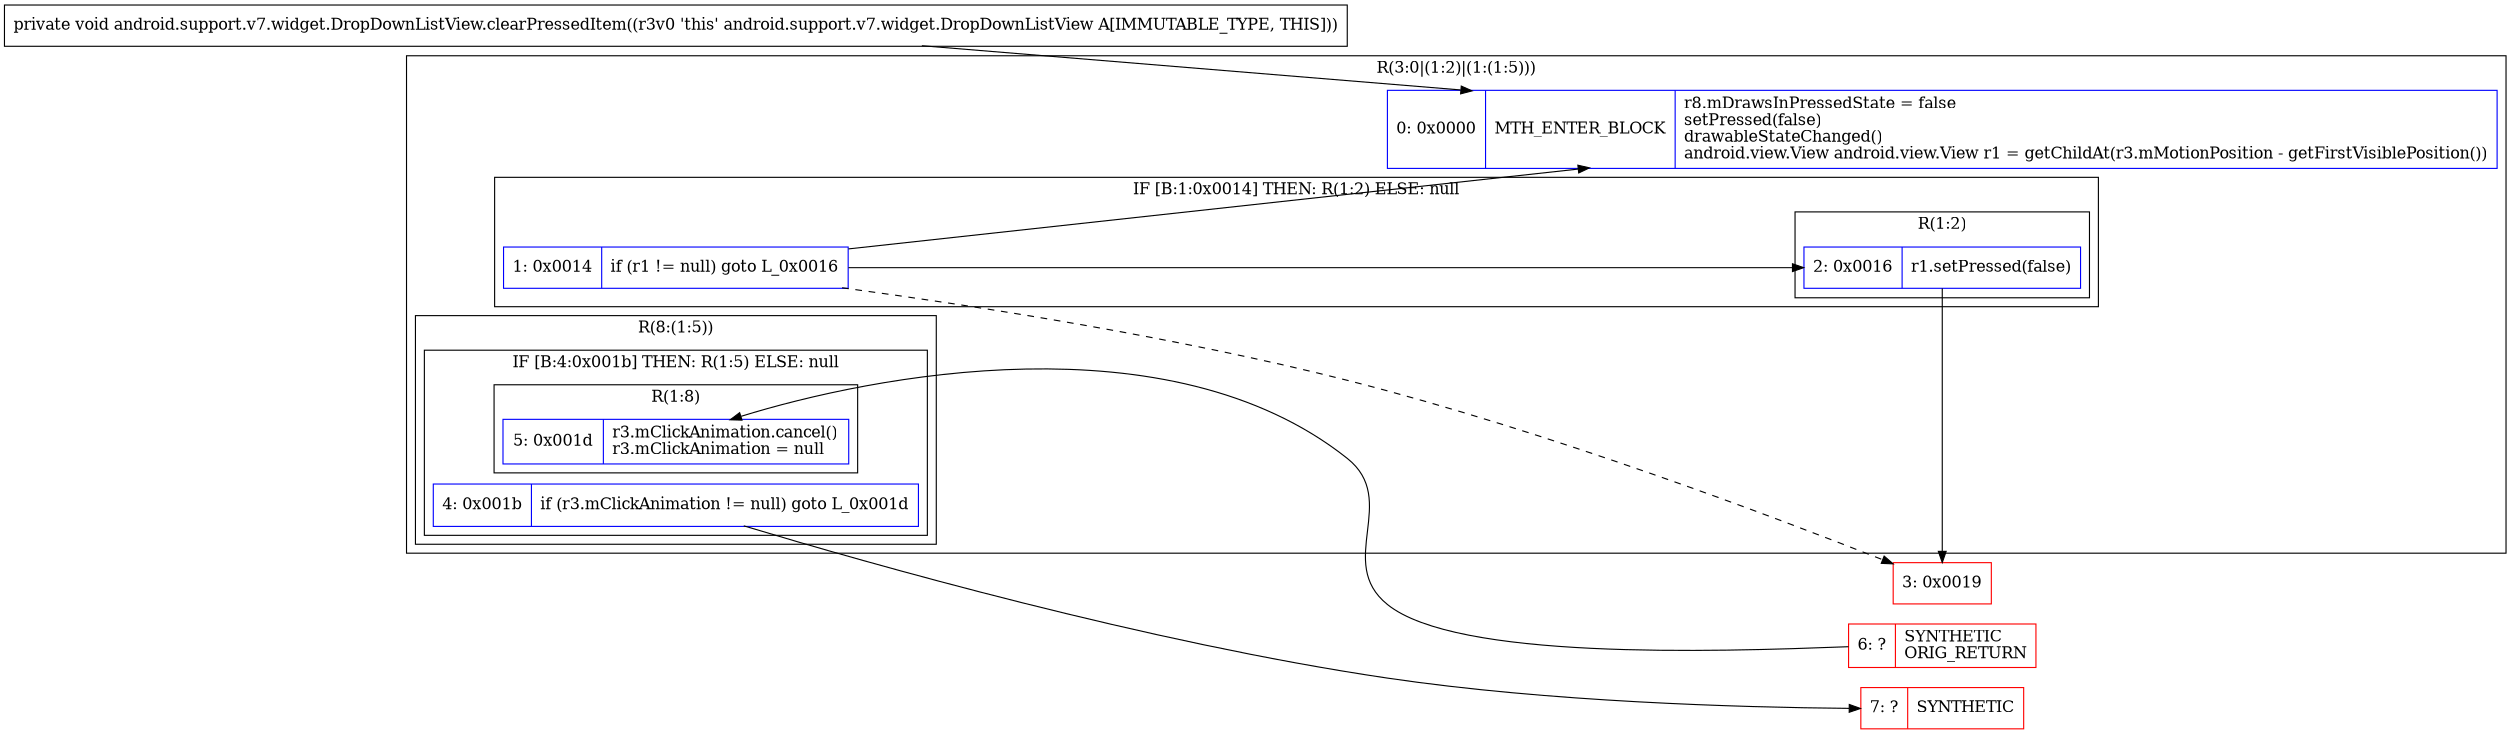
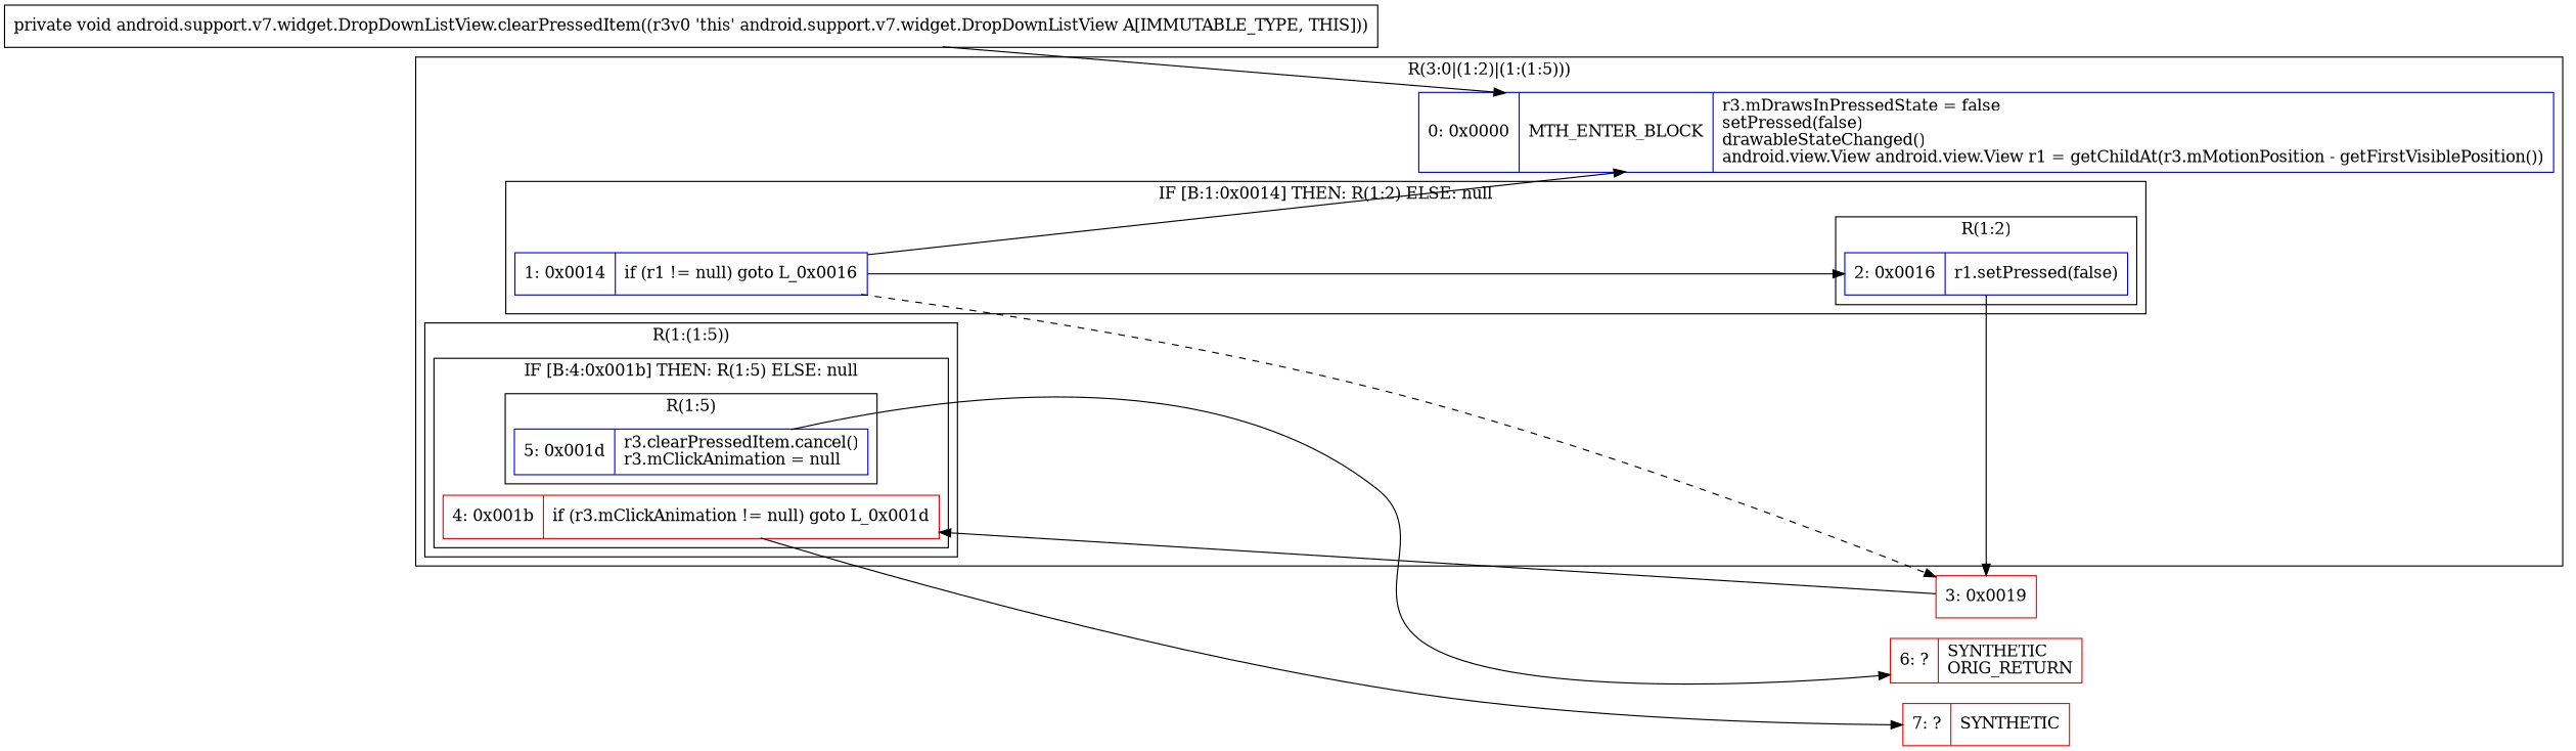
  digraph {
    rankdir=LR
    node [color=blue shape=record]
    n1 [label="{2\:\ 0x0016|r1.setPressed(false)\l}"]
    n2 [label="{1\:\ 0x0014|if (r1 != null) goto L_0x0016\l}"]
-   n3 [label="{5\:\ 0x001d|r3.mClickAnimation.cancel()\lr3.mClickAnimation = null\l}"]
-   n4 [label="{4\:\ 0x001b|if (r3.mClickAnimation != null) goto L_0x001d\l}"]
-   n5 [label="{0\:\ 0x0000|MTH_ENTER_BLOCK\l|r8.mDrawsInPressedState = false\lsetPressed(false)\ldrawableStateChanged()\landroid.view.View android.view.View r1 = getChildAt(r3.mMotionPosition \- getFirstVisiblePosition())\l}"]
+   n3 [label="{5\:\ 0x001d|r3.clearPressedItem.cancel()\lr3.mClickAnimation = null\l}"]
+   n4 [color=red label="{4\:\ 0x001b|if (r3.mClickAnimation != null) goto L_0x001d\l}"]
+   n5 [label="{0\:\ 0x0000|MTH_ENTER_BLOCK\l|r3.mDrawsInPressedState = false\lsetPressed(false)\ldrawableStateChanged()\landroid.view.View android.view.View r1 = getChildAt(r3.mMotionPosition \- getFirstVisiblePosition())\l}"]
    n6 [color=red label="{3\:\ 0x0019}"]
    n7 [color=red label="{6\:\ ?|SYNTHETIC\lORIG_RETURN\l}"]
    n8 [color=red label="{7\:\ ?|SYNTHETIC\l}"]
    n9 [label="{private void android.support.v7.widget.DropDownListView.clearPressedItem((r3v0 'this' android.support.v7.widget.DropDownListView A[IMMUTABLE_TYPE, THIS])) }" color=""]
    subgraph cluster_1 {
      label="R(3:0|(1:2)|(1:(1:5)))"
      n5
      subgraph cluster_2 {
        label="IF [B:1:0x0014] THEN: R(1:2) ELSE: null"
        n2
        subgraph cluster_3 {
          label="R(1:2)"
          n1
        }
      }
      subgraph cluster_4 {
-       label="R(8:(1:5))"
+       label="R(1:(1:5))"
        subgraph cluster_5 {
          label="IF [B:4:0x001b] THEN: R(1:5) ELSE: null"
          n4
          subgraph cluster_6 {
-           label="R(1:8)"
+           label="R(1:5)"
            n3
          }
        }
      }
    }
    n1 -> n6
    n2 -> n1
    n2 -> n5
    n2 -> n6 [style=dashed]
-   n7 -> n3
+   n3 -> n7
    n4 -> n8 [style=solid]
+   n6 -> n4
    n9 -> n5
  }
